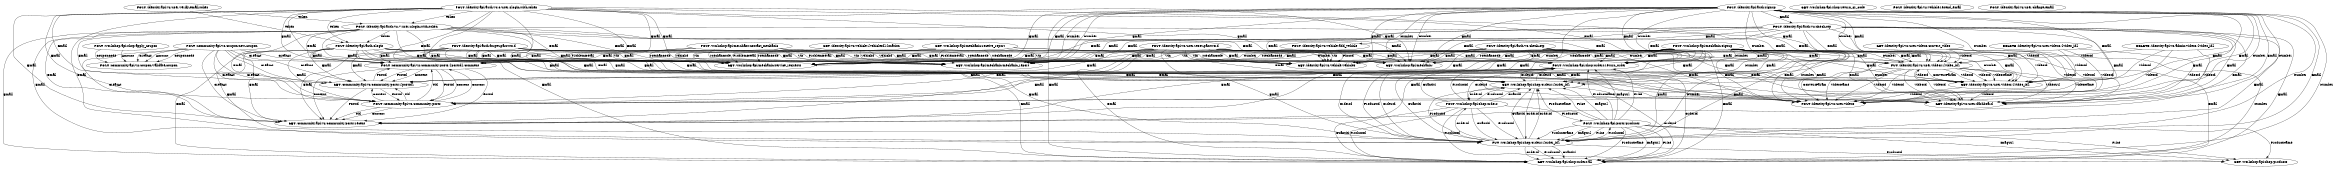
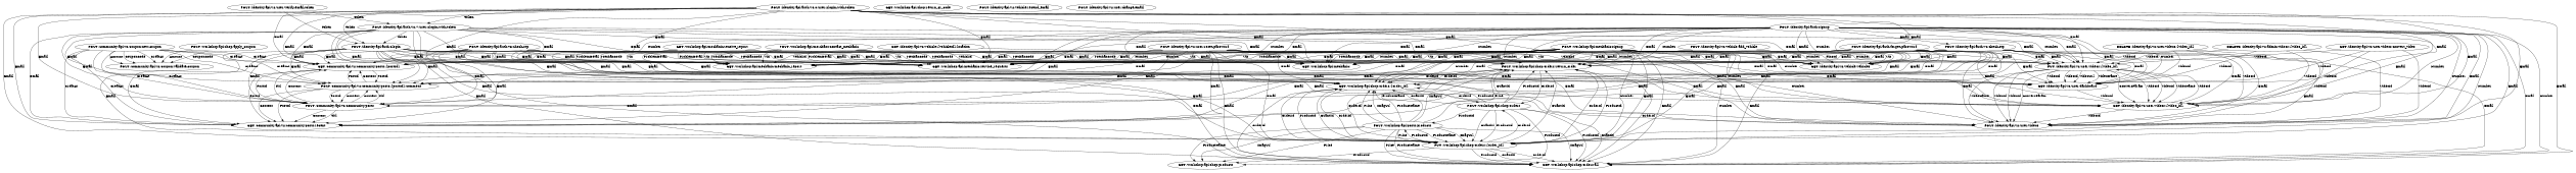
  digraph {
    n1 [label="GET /identity/api/v2/user/videos/convert_video"]
    n2 [label="PUT /identity/api/v2/user/videos/{video_id}"]
    n3 [label="GET /identity/api/v2/user/dashboard"]
    n4 [label="POST /identity/api/v2/user/videos"]
    n5 [label="GET /identity/api/v2/user/videos/{video_id}"]
    n6 [label="GET /workshop/api/shop/return_qr_code"]
    n7 [label="GET /identity/api/v2/vehicle/vehicles"]
    n8 [label="POST /identity/api/auth/v2/check-otp"]
    n9 [label="GET /workshop/api/shop/orders/all"]
    n10 [label="POST /workshop/api/shop/orders/return_order"]
    n11 [label="GET /workshop/api/mechanic/"]
    n12 [label="GET /community/api/v2/community/posts/{postId}"]
    n13 [label="POST /community/api/v2/community/posts/{postId}/comment"]
    n14 [label="GET /workshop/api/mechanic/mechanic_report"]
    n15 [label="GET /workshop/api/shop/orders/{order_id}"]
    n16 [label="PUT /workshop/api/shop/orders/{order_id}"]
    n17 [label="GET /community/api/v2/community/posts/recent"]
    n18 [label="GET /workshop/api/mechanic/service_requests"]
    n19 [label="POST /community/api/v2/community/posts"]
    n20 [label="POST /workshop/api/shop/orders"]
    n21 [label="GET /workshop/api/shop/products"]
    n22 [label="POST /workshop/api/posts/products"]
    n23 [label="POST /identity/api/v2/user/verify-email-token"]
    n24 [label="POST /identity/api/auth/v2.7/user/2login-with-token"]
    n25 [label="POST /identity/api/auth/2login"]
    n26 [label="DELETE /identity/api/v2/user/videos/{video_id}"]
    n27 [label="GET /workshop/api/mechanic/receive_report"]
    n28 [label="POST /community/api/v2/coupon/new-coupon"]
    n29 [label="POST /community/api/v2/coupon/validate-coupon"]
    n30 [label="DELETE /identity/api/v2/admin/videos/{video_id}"]
    n31 [label="POST /identity/api/v2/vehicle/resend_email"]
    n32 [label="POST /workshop/api/merchant/contact_mechanic"]
    n33 [label="POST /identity/api/auth/v4.0/user/2login-with-token"]
    n34 [label="POST /identity/api/v2/user/change-email"]
    n35 [label="POST /identity/api/auth/v3/check-otp"]
    n36 [label="POST /identity/api/v2/vehicle/add_vehicle"]
    n37 [label="POST /identity/api/auth/forget-password"]
    n38 [label="POST /workshop/api/mechanic/signup"]
    n39 [label="POST /workshop/api/shop/apply_coupon"]
    n40 [label="POST /identity/api/auth/signup"]
    n41 [label="POST /identity/api/v2/user/reset-password"]
    n42 [label="GET /identity/api/v2/vehicle/{vehicleId}/location"]
    n1 -> n2 [label=VideoId]
    n1 -> n3 [label=VideoId]
    n1 -> n4 [label=VideoId]
    n1 -> n5 [label=VideoId]
    n2 -> n3 [label=VideoName]
    n2 -> n3 [label=VideoId]
    n2 -> n3 [label=VideoId]
    n2 -> n3 [label=VideoUrl]
    n2 -> n4 [label=VideoName]
    n2 -> n4 [label=VideoId]
    n2 -> n4 [label=VideoId]
    n2 -> n4 [label=ConversParam]
    n2 -> n5 [label=ConversParam]
    n2 -> n5 [label=VideoId]
    n2 -> n5 [label=VideoId]
    n2 -> n5 [label=VideoName]
    n5 -> n2 [label=VideoId]
-   n5 -> n3 [label=VideoId]
+   n3 -> n5 [label=VideoId]
    n5 -> n4 [label=VideoId]
    n8 -> n2 [label=Email]
    n8 -> n3 [label=Email]
    n8 -> n4 [label=Email]
    n8 -> n5 [label=Email]
    n8 -> n7 [label=Email]
    n8 -> n9 [label=Email]
    n8 -> n10 [label=Email]
    n8 -> n11 [label=Email]
-   n8 -> n36 [label=Email]
+   n8 -> n12 [label=Email]
    n8 -> n13 [label=Email]
    n8 -> n14 [label=Email]
    n8 -> n15 [label=Email]
    n8 -> n16 [label=Email]
    n8 -> n17 [label=Email]
    n8 -> n18 [label=Email]
    n8 -> n19 [label=Email]
    n10 -> n9 [label=OrderId]
    n10 -> n15 [label=OrderId]
    n10 -> n16 [label=OrderId]
    n10 -> n20 [label=OrderId]
    n12 -> n13 [label=PostId]
    n12 -> n17 [label=PostId]
    n12 -> n19 [label=PostId]
    n13 -> n12 [label=PostId]
    n13 -> n12 [label=Content]
    n13 -> n17 [label=Content]
    n13 -> n17 [label=PostId]
    n13 -> n19 [label=PostId]
    n13 -> n19 [label=Content]
    n15 -> n9 [label=OrderId]
    n15 -> n10 [label=OrderId]
    n15 -> n16 [label=OrderId]
    n15 -> n20 [label=OrderId]
    n16 -> n9 [label=OrderId]
    n16 -> n9 [label=ProductId]
    n16 -> n9 [label=Quantiti]
    n16 -> n10 [label=Quantiti]
    n16 -> n10 [label=OrderId]
    n16 -> n10 [label=ProductId]
    n16 -> n15 [label=OrderId]
    n16 -> n15 [label=ProductId]
    n16 -> n15 [label=Quantiti]
    n16 -> n20 [label=OrderId]
    n16 -> n21 [label=ProductId]
    n16 -> n22 [label=ProductId]
    n19 -> n12 [label=Titl]
    n19 -> n12 [label=Content]
    n19 -> n13 [label=Content]
    n19 -> n13 [label=Titl]
    n19 -> n17 [label=Content]
    n19 -> n17 [label=Titl]
    n20 -> n9 [label=ProductId]
    n20 -> n9 [label=Quantiti]
    n20 -> n10 [label=Quantiti]
    n20 -> n10 [label=ProductId]
    n20 -> n15 [label=ProductId]
    n20 -> n15 [label=Quantiti]
    n20 -> n16 [label=Quantiti]
    n20 -> n16 [label=ProductId]
    n20 -> n21 [label=ProductId]
    n20 -> n22 [label=ProductId]
    n22 -> n9 [label=ProductName]
    n22 -> n9 [label=ImagUrl]
    n22 -> n9 [label=Price]
    n22 -> n10 [label=Price]
    n22 -> n10 [label=ProductName]
    n22 -> n10 [label=ImagUrl]
    n22 -> n15 [label=ImagUrl]
    n22 -> n15 [label=ProductName]
    n22 -> n15 [label=Price]
    n22 -> n16 [label=ProductName]
    n22 -> n16 [label=Price]
    n22 -> n16 [label=ImagUrl]
    n22 -> n21 [label=ProductName]
    n22 -> n21 [label=ImagUrl]
    n22 -> n21 [label=Price]
    n23 -> n24 [label=Token]
    n23 -> n25 [label=Token]
    n24 -> n2 [label=Email]
    n24 -> n3 [label=Email]
    n24 -> n4 [label=Email]
    n24 -> n5 [label=Email]
    n24 -> n7 [label=Email]
    n24 -> n9 [label=Email]
    n24 -> n10 [label=Email]
    n24 -> n11 [label=Email]
    n24 -> n12 [label=Email]
    n24 -> n13 [label=Email]
    n24 -> n14 [label=Email]
    n24 -> n15 [label=Email]
    n24 -> n16 [label=Email]
    n24 -> n17 [label=Email]
    n24 -> n18 [label=Email]
    n24 -> n19 [label=Email]
    n24 -> n25 [label=Token]
    n25 -> n2 [label=Email]
    n25 -> n3 [label=Email]
    n25 -> n4 [label=Email]
    n25 -> n5 [label=Email]
    n25 -> n7 [label=Email]
    n25 -> n9 [label=Email]
    n25 -> n10 [label=Email]
    n25 -> n11 [label=Email]
    n25 -> n12 [label=Email]
    n25 -> n13 [label=Email]
    n25 -> n14 [label=Email]
    n25 -> n15 [label=Email]
    n25 -> n16 [label=Email]
    n25 -> n17 [label=Email]
    n25 -> n18 [label=Email]
    n25 -> n19 [label=Email]
    n26 -> n2 [label=VideoId]
    n26 -> n3 [label=VideoId]
    n26 -> n4 [label=VideoId]
    n26 -> n5 [label=VideoId]
    n27 -> n7 [label=Vin]
    n27 -> n11 [label=MechanCode]
    n27 -> n14 [label=MechanCode]
    n27 -> n14 [label=Vin]
    n27 -> n14 [label=ProblemDetail]
    n27 -> n18 [label=Vin]
    n27 -> n18 [label=MechanCode]
    n27 -> n18 [label=ProblemDetail]
    n28 -> n12 [label=CreatAt]
    n28 -> n12 [label=CreatAt]
    n28 -> n13 [label=CreatAt]
    n28 -> n13 [label=CreatAt]
    n28 -> n17 [label=CreatAt]
    n28 -> n17 [label=CreatAt]
    n28 -> n19 [label=CreatAt]
    n28 -> n19 [label=CreatAt]
    n28 -> n29 [label=CouponCode]
    n28 -> n29 [label=CreatAt]
    n28 -> n29 [label=Amount]
    n30 -> n2 [label=VideoId]
    n30 -> n3 [label=VideoId]
    n30 -> n4 [label=VideoId]
    n30 -> n5 [label=VideoId]
    n32 -> n7 [label=Vin]
    n32 -> n11 [label=MechanCode]
    n32 -> n14 [label=MechanCode]
    n32 -> n14 [label=Vin]
    n32 -> n14 [label=ProblemDetail]
    n32 -> n18 [label=Vin]
    n32 -> n18 [label=MechanCode]
    n32 -> n18 [label=ProblemDetail]
    n33 -> n2 [label=Email]
    n33 -> n3 [label=Email]
    n33 -> n4 [label=Email]
    n33 -> n5 [label=Email]
    n33 -> n7 [label=Email]
    n33 -> n9 [label=Email]
    n33 -> n10 [label=Email]
    n33 -> n11 [label=Email]
    n33 -> n12 [label=Email]
    n33 -> n13 [label=Email]
    n33 -> n14 [label=Email]
    n33 -> n15 [label=Email]
    n33 -> n16 [label=Email]
    n33 -> n17 [label=Email]
    n33 -> n18 [label=Email]
    n33 -> n19 [label=Email]
    n33 -> n24 [label=Token]
    n33 -> n25 [label=Token]
    n35 -> n2 [label=Email]
    n35 -> n3 [label=Email]
    n35 -> n4 [label=Email]
    n35 -> n5 [label=Email]
    n35 -> n7 [label=Email]
    n35 -> n9 [label=Email]
    n35 -> n10 [label=Email]
    n35 -> n11 [label=Email]
    n35 -> n12 [label=Email]
    n35 -> n13 [label=Email]
    n35 -> n14 [label=Email]
    n35 -> n15 [label=Email]
    n35 -> n16 [label=Email]
    n35 -> n17 [label=Email]
    n35 -> n18 [label=Email]
    n35 -> n19 [label=Email]
    n36 -> n7 [label=Pincod]
    n36 -> n7 [label=Vin]
    n36 -> n14 [label=Vin]
    n36 -> n18 [label=Vin]
    n37 -> n2 [label=Email]
    n37 -> n3 [label=Email]
    n37 -> n4 [label=Email]
    n37 -> n5 [label=Email]
    n37 -> n7 [label=Email]
    n37 -> n9 [label=Email]
    n37 -> n10 [label=Email]
    n37 -> n11 [label=Email]
    n37 -> n12 [label=Email]
    n37 -> n13 [label=Email]
    n37 -> n14 [label=Email]
    n37 -> n15 [label=Email]
    n37 -> n16 [label=Email]
    n37 -> n17 [label=Email]
    n37 -> n18 [label=Email]
    n38 -> n2 [label=Number]
    n38 -> n2 [label=Email]
    n38 -> n3 [label=Email]
    n38 -> n3 [label=Number]
    n38 -> n4 [label=Email]
    n38 -> n4 [label=Number]
    n38 -> n5 [label=Number]
    n38 -> n5 [label=Email]
    n38 -> n7 [label=Email]
    n38 -> n7 [label=Number]
    n38 -> n9 [label=Email]
    n38 -> n9 [label=Number]
    n38 -> n10 [label=Email]
    n38 -> n10 [label=Number]
    n38 -> n11 [label=MechanCode]
    n38 -> n11 [label=Number]
    n38 -> n11 [label=Email]
    n38 -> n12 [label=Email]
    n38 -> n13 [label=Email]
    n38 -> n14 [label=Number]
    n38 -> n14 [label=MechanCode]
    n38 -> n14 [label=Email]
    n38 -> n15 [label=Number]
    n38 -> n15 [label=Email]
    n38 -> n16 [label=Number]
    n38 -> n16 [label=Email]
    n38 -> n17 [label=Email]
    n38 -> n18 [label=Number]
    n38 -> n18 [label=MechanCode]
    n38 -> n18 [label=Email]
    n38 -> n19 [label=Email]
    n39 -> n29 [label=CouponCode]
    n39 -> n29 [label=Amount]
    n40 -> n2 [label=Number]
    n40 -> n2 [label=Email]
    n40 -> n3 [label=Email]
    n40 -> n3 [label=Number]
    n40 -> n4 [label=Email]
    n40 -> n4 [label=Number]
    n40 -> n5 [label=Number]
    n40 -> n5 [label=Email]
    n40 -> n7 [label=Email]
    n40 -> n7 [label=Number]
    n40 -> n8 [label=Email]
    n40 -> n9 [label=Email]
    n40 -> n9 [label=Number]
    n40 -> n10 [label=Email]
    n40 -> n10 [label=Number]
    n40 -> n11 [label=Number]
    n40 -> n11 [label=Email]
    n40 -> n13 [label=Email]
    n40 -> n14 [label=Number]
    n40 -> n14 [label=Email]
    n40 -> n15 [label=Number]
    n40 -> n15 [label=Email]
    n40 -> n16 [label=Number]
    n40 -> n16 [label=Email]
    n40 -> n17 [label=Email]
    n40 -> n18 [label=Number]
    n40 -> n18 [label=Email]
    n40 -> n19 [label=Email]
    n41 -> n2 [label=Email]
    n41 -> n3 [label=Email]
    n41 -> n4 [label=Email]
    n41 -> n5 [label=Email]
    n41 -> n7 [label=Email]
    n41 -> n9 [label=Email]
    n41 -> n10 [label=Email]
    n41 -> n11 [label=Email]
    n41 -> n12 [label=Email]
    n41 -> n13 [label=Email]
    n41 -> n14 [label=Email]
    n41 -> n15 [label=Email]
    n41 -> n16 [label=Email]
    n41 -> n17 [label=Email]
    n41 -> n18 [label=Email]
    n41 -> n19 [label=Email]
    n42 -> n7 [label=VehiclId]
    n42 -> n14 [label=VehiclId]
    n42 -> n18 [label=VehiclId]
  }
